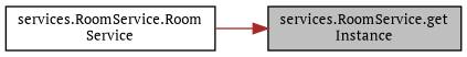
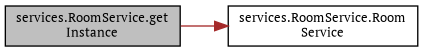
  digraph {
    rankdir=LR
    fontname="PT Serif"
    node [color=black fontname="PT Serif" fontsize=10 shape=record style=filled]
    n1 [fillcolor=grey75 fontcolor=black height=0.2 label="services.RoomService.get\lInstance" width=0.4]
    n2 [fillcolor=white height=0.2 label="services.RoomService.Room\lService" width=0.4]
-   n2 -> n1 [color=brown fontname="PT Serif" fontsize=10 labelfontname=Helvetica labelfontsize=10 style=solid]
+   n1 -> n2 [color=brown fontname="PT Serif" fontsize=10 labelfontname=Helvetica labelfontsize=10 style=solid]
  }
